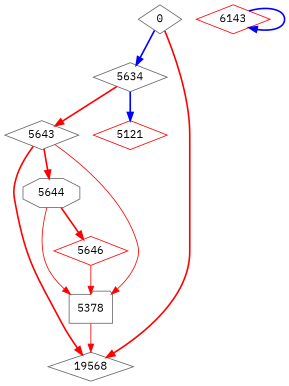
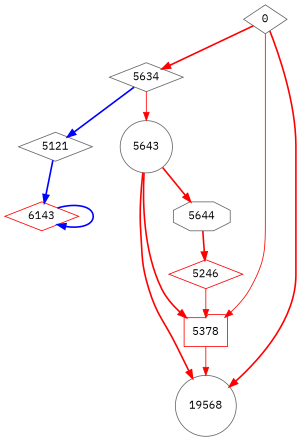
  digraph {
    fontname="IBM Plex Mono"
    node [color=gray40 fontname="IBM Plex Mono" shape=diamond]
    edge [color=red fontname="IBM Plex Mono" style=bold]
    0
    5634
-   5378 [shape=folder]
-   19568
-   5121 [color=red]
-   5643
+   5378 [color=red shape=folder]
+   19568 [shape=circle]
+   5121
+   5643 [shape=circle]
    6143 [color=red]
    5644 [shape=octagon]
-   5646 [color=red]
-   0 -> 5634 [color=blue]
-   5644 -> 5378 [style=solid]
+   5646 [color=red label=5246]
+   0 -> 5634
+   0 -> 5378 [style=solid]
    0 -> 19568
    5634 -> 5121 [color=blue]
-   5634 -> 5643
+   5634 -> 5643 [style=solid]
    5378 -> 19568 [style=solid]
-   5643 -> 5378 [style=solid]
+   5121 -> 6143 [color=blue]
+   5643 -> 5378
    5643 -> 19568
    5643 -> 5644
    6143 -> 6143 [color=blue]
    5644 -> 5646
    5646 -> 5378 [style=solid]
  }
